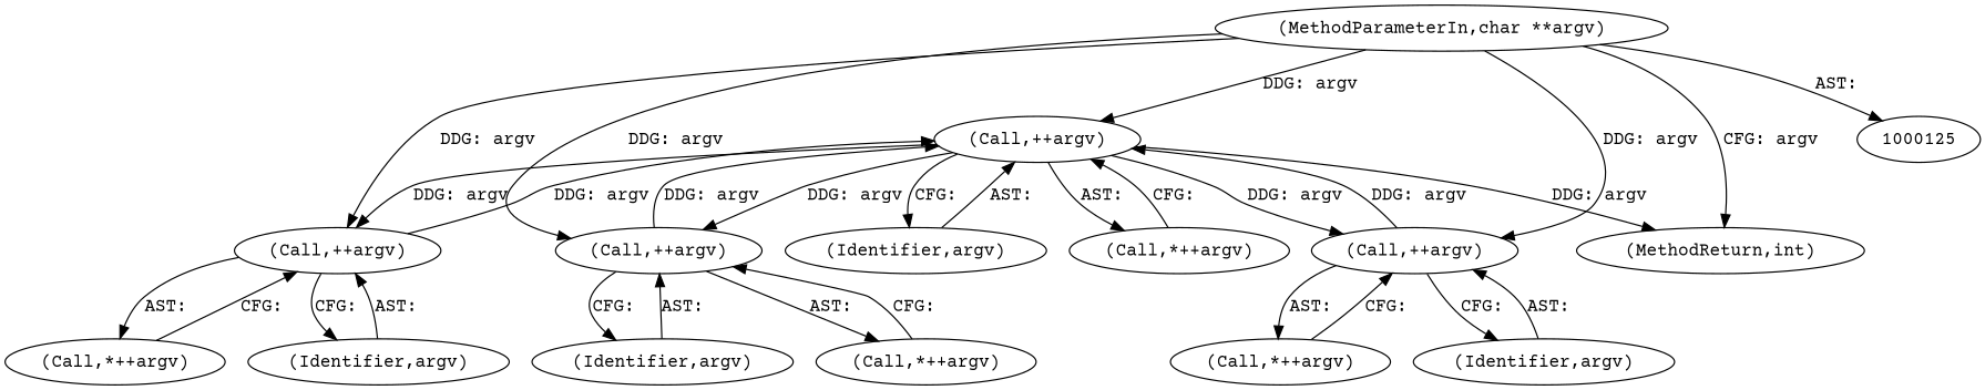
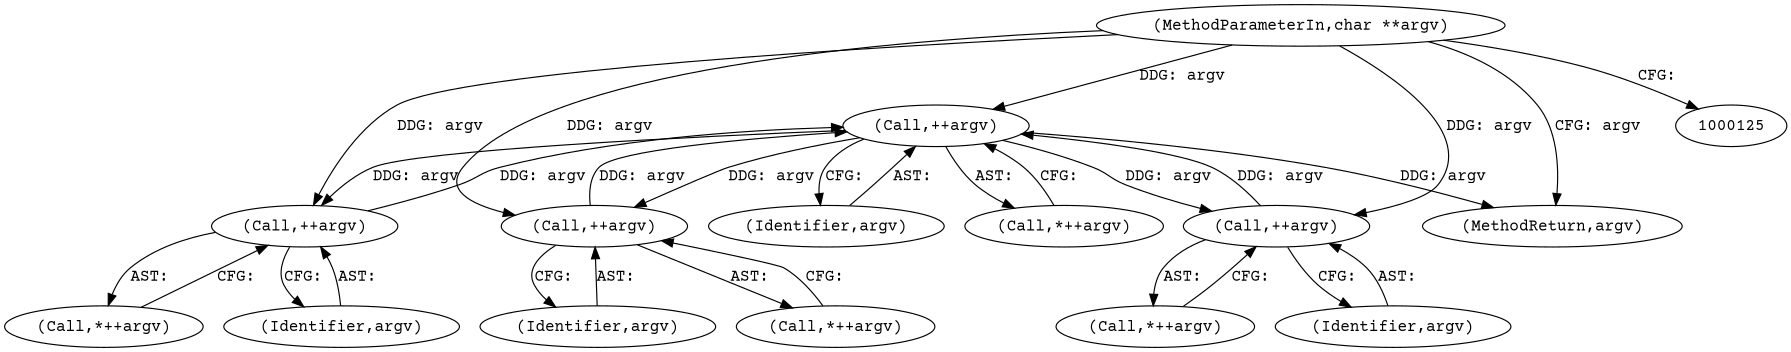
  digraph {
    fontname="Courier Prime"
    node [fontname="Courier Prime"]
    edge [fontname="Courier Prime"]
    n1 [label="(Call,++argv)"]
    n2 [label="(Call,++argv)"]
    n3 [label="(Call,++argv)"]
    n4 [label="(Call,++argv)"]
    n5 [label="(Identifier,argv)"]
-   n6 [label="(MethodReturn,int)"]
+   n6 [label="(MethodReturn,argv)"]
    n7 [label="(Call,*++argv)"]
    n8 [label="(Identifier,argv)"]
    n9 [label="(Call,*++argv)"]
    n10 [label="(Call,*++argv)"]
    n11 [label="(Identifier,argv)"]
    n12 [label="(Call,*++argv)"]
    n13 [label="(Identifier,argv)"]
    n14 [label="(MethodParameterIn,char **argv)"]
    1000125
    n1 -> n2 [label="DDG: argv"]
    n1 -> n3 [label="DDG: argv"]
    n1 -> n4 [label="DDG: argv"]
    n1 -> n5 [label="CFG: "]
    n1 -> n6 [label="DDG: argv"]
    n1 -> n7 [label="AST: "]
    n2 -> n1 [label="DDG: argv"]
    n2 -> n8 [label="CFG: "]
    n2 -> n9 [label="AST: "]
    n3 -> n1 [label="DDG: argv"]
    n3 -> n10 [label="AST: "]
    n3 -> n11 [label="CFG: "]
    n4 -> n1 [label="DDG: argv"]
    n4 -> n12 [label="AST: "]
    n4 -> n13 [label="CFG: "]
    n5 -> n1 [label="AST: "]
    n7 -> n1 [label="CFG: "]
    n8 -> n2 [label="AST: "]
    n9 -> n2 [label="CFG: "]
    n10 -> n3 [label="CFG: "]
    n11 -> n3 [label="AST: "]
    n12 -> n4 [label="CFG: "]
    n13 -> n4 [label="AST: "]
    n14 -> n1 [label="DDG: argv"]
    n14 -> n2 [label="DDG: argv"]
    n14 -> n3 [label="DDG: argv"]
    n14 -> n4 [label="DDG: argv"]
    n14 -> n6 [label="CFG: argv"]
-   n14 -> 1000125 [label="AST: "]
+   n14 -> 1000125 [label="CFG: "]
  }
